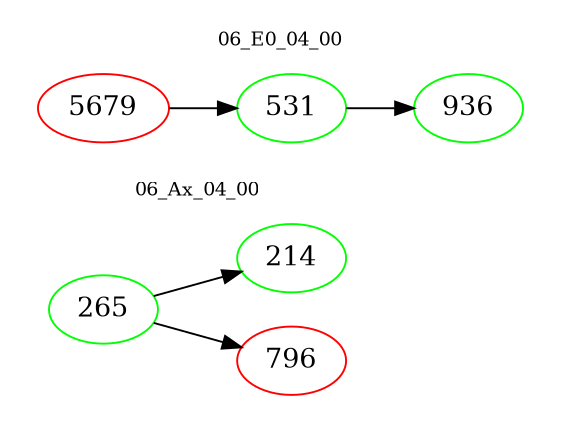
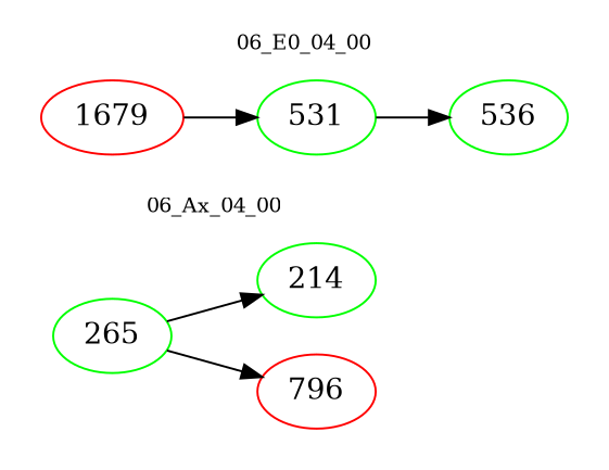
  digraph {
    rankdir=LR
    node [color=green]
    edge [color=black]
    n1 [label=265]
    n2 [color=red label=796]
    n3 [label=214]
    n4 [label=531]
-   n5 [label=936]
-   n6 [color=red label=5679]
+   n5 [label=536]
+   n6 [color=red label=1679]
    subgraph cluster_1 {
      color=white
      fontsize=10
      label="06_Ax_04_00"
      n1
      n2
      n3
    }
    subgraph cluster_2 {
      color=white
      fontsize=10
      label="06_E0_04_00"
      n4
      n5
      n6
    }
    n1 -> n2
    n1 -> n3
    n4 -> n5
    n6 -> n4
  }
